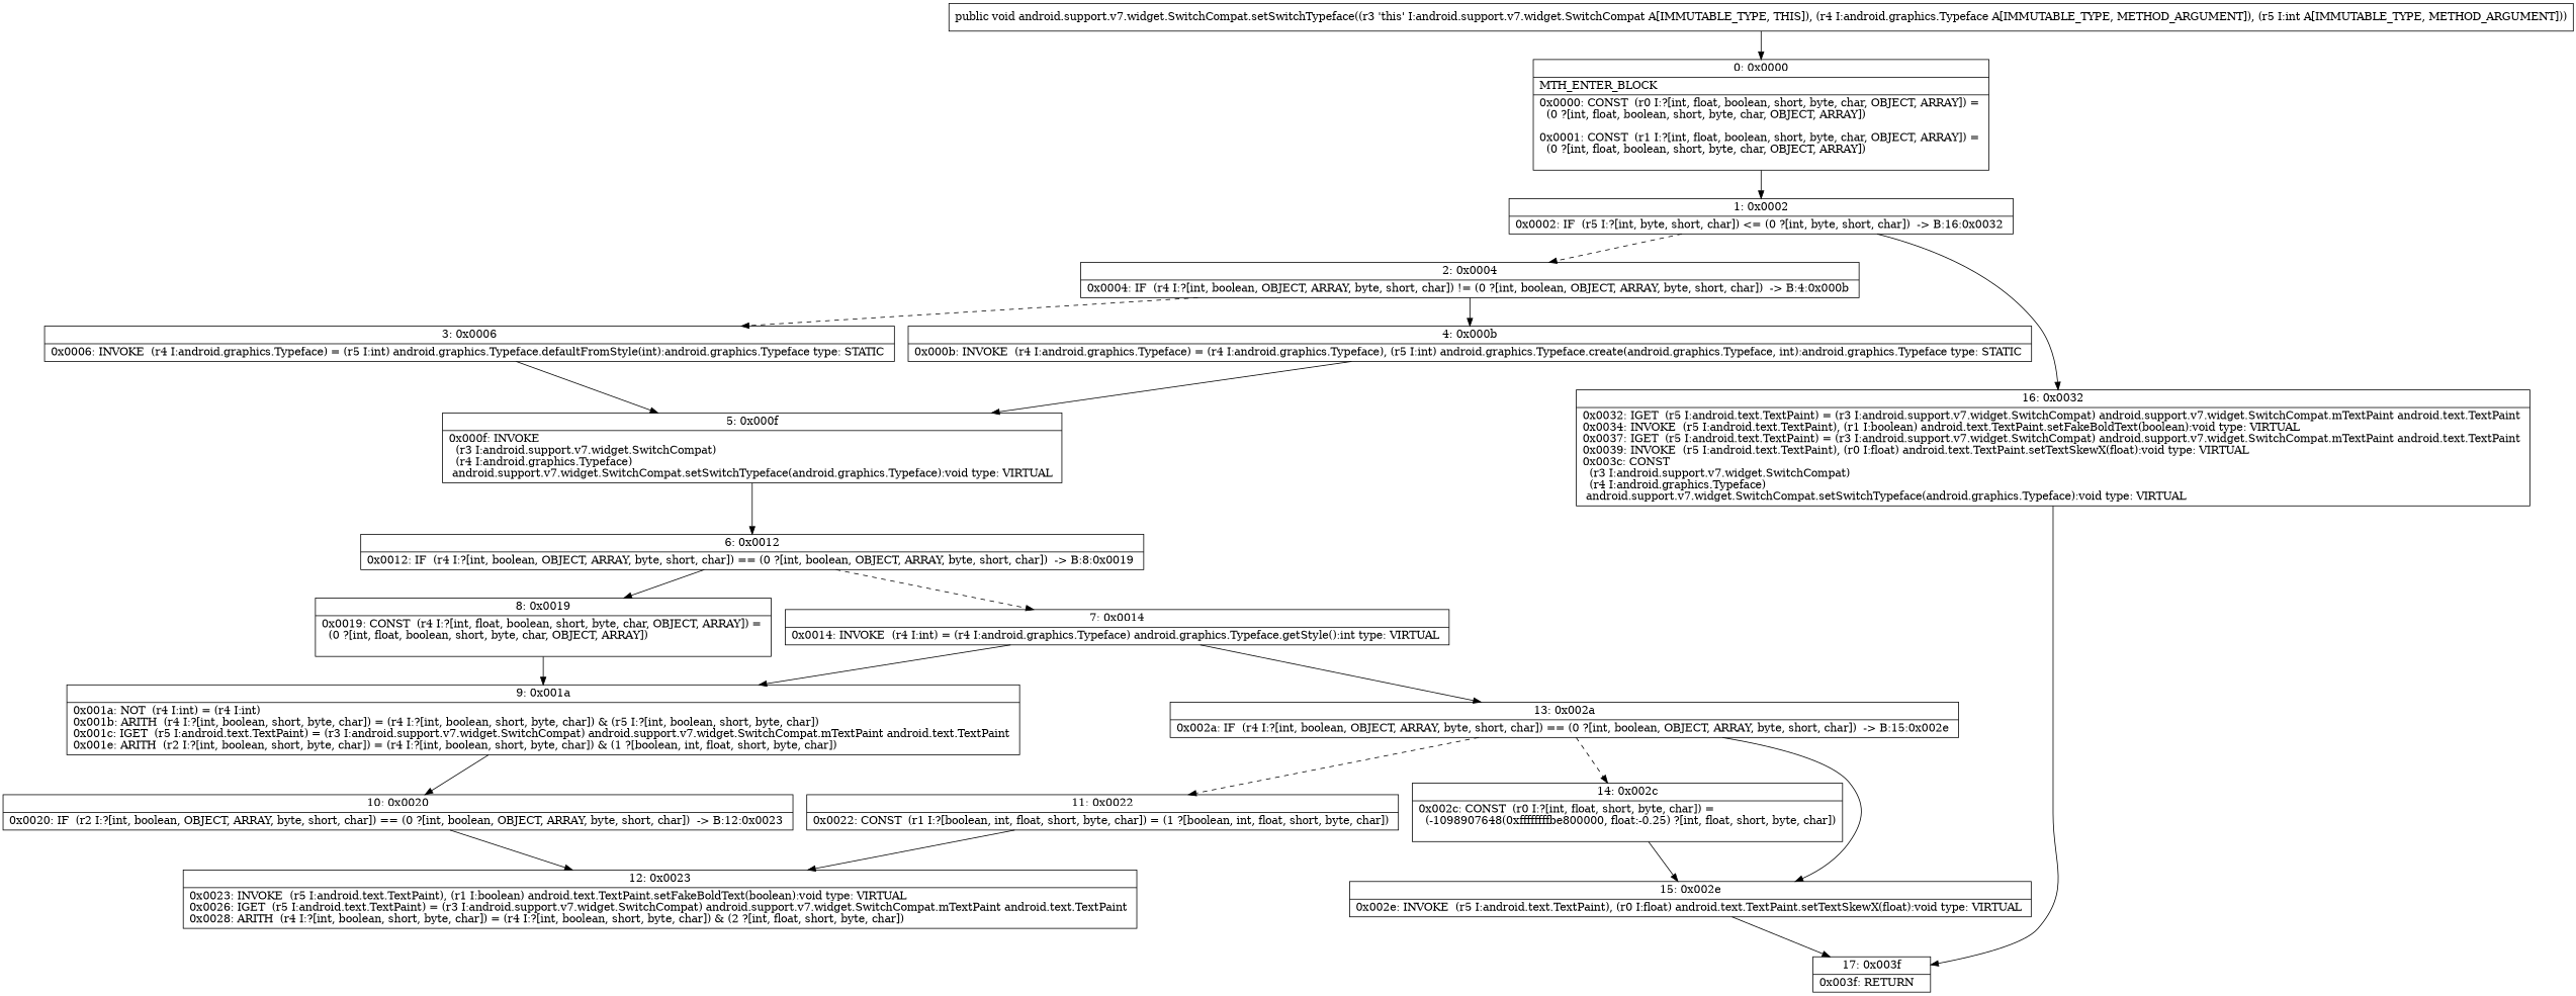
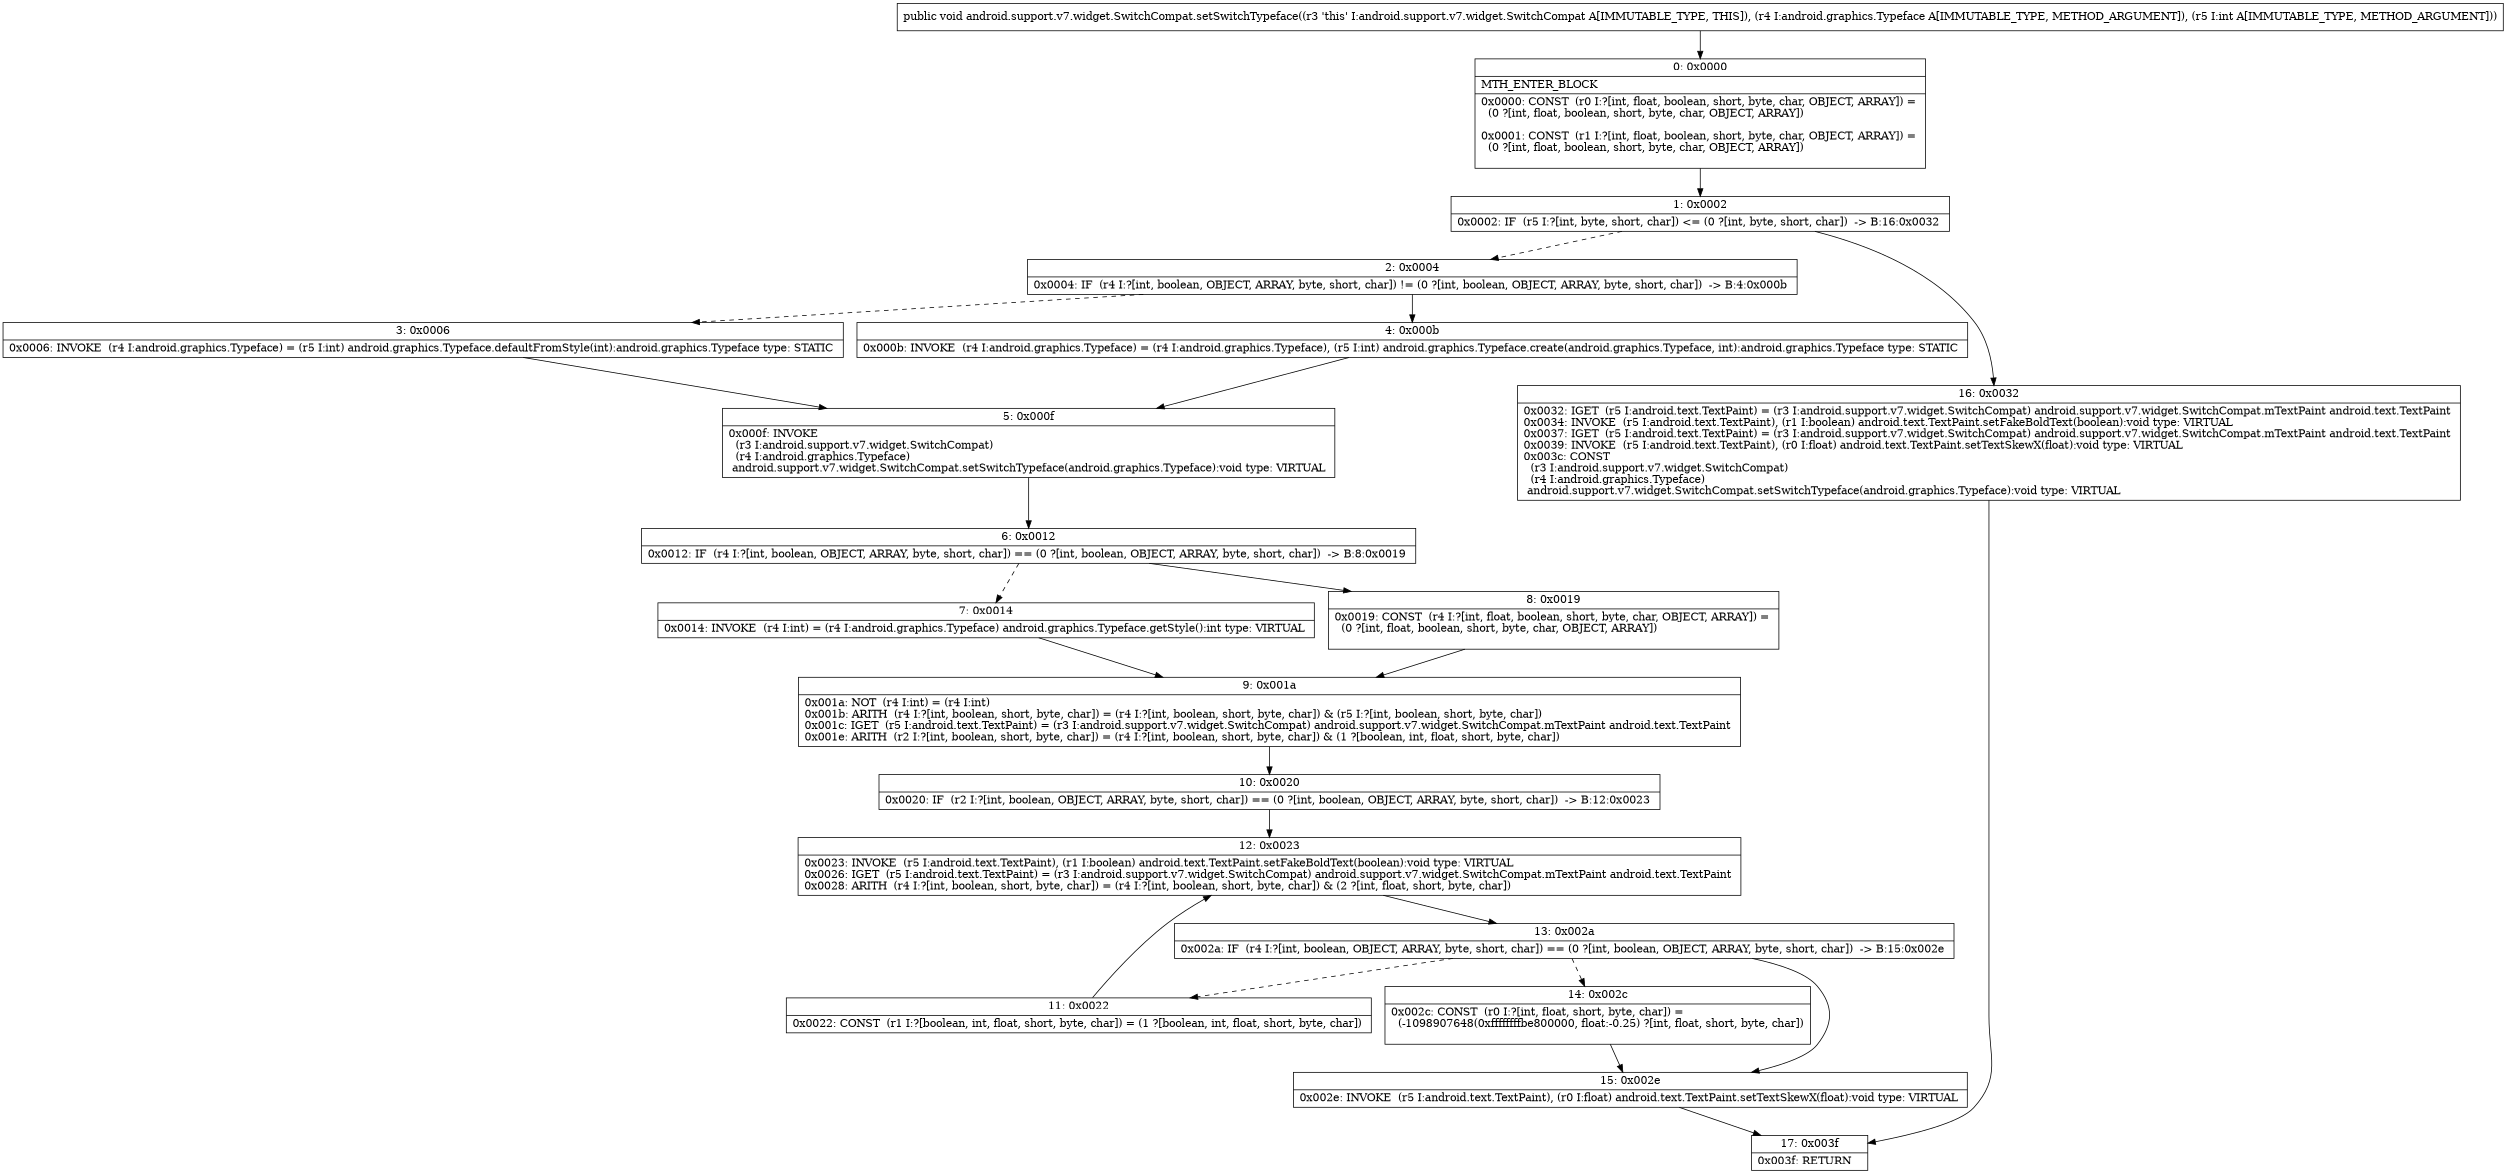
  digraph {
    node [shape=record]
    n1 [label="{0\:\ 0x0000|MTH_ENTER_BLOCK\l|0x0000: CONST  (r0 I:?[int, float, boolean, short, byte, char, OBJECT, ARRAY]) = \l  (0 ?[int, float, boolean, short, byte, char, OBJECT, ARRAY])\l \l0x0001: CONST  (r1 I:?[int, float, boolean, short, byte, char, OBJECT, ARRAY]) = \l  (0 ?[int, float, boolean, short, byte, char, OBJECT, ARRAY])\l \l}"]
    n2 [label="{1\:\ 0x0002|0x0002: IF  (r5 I:?[int, byte, short, char]) \<= (0 ?[int, byte, short, char])  \-\> B:16:0x0032 \l}"]
    n3 [label="{2\:\ 0x0004|0x0004: IF  (r4 I:?[int, boolean, OBJECT, ARRAY, byte, short, char]) != (0 ?[int, boolean, OBJECT, ARRAY, byte, short, char])  \-\> B:4:0x000b \l}"]
    n4 [label="{16\:\ 0x0032|0x0032: IGET  (r5 I:android.text.TextPaint) = (r3 I:android.support.v7.widget.SwitchCompat) android.support.v7.widget.SwitchCompat.mTextPaint android.text.TextPaint \l0x0034: INVOKE  (r5 I:android.text.TextPaint), (r1 I:boolean) android.text.TextPaint.setFakeBoldText(boolean):void type: VIRTUAL \l0x0037: IGET  (r5 I:android.text.TextPaint) = (r3 I:android.support.v7.widget.SwitchCompat) android.support.v7.widget.SwitchCompat.mTextPaint android.text.TextPaint \l0x0039: INVOKE  (r5 I:android.text.TextPaint), (r0 I:float) android.text.TextPaint.setTextSkewX(float):void type: VIRTUAL \l0x003c: CONST  \l  (r3 I:android.support.v7.widget.SwitchCompat)\l  (r4 I:android.graphics.Typeface)\l android.support.v7.widget.SwitchCompat.setSwitchTypeface(android.graphics.Typeface):void type: VIRTUAL \l}"]
    n5 [label="{3\:\ 0x0006|0x0006: INVOKE  (r4 I:android.graphics.Typeface) = (r5 I:int) android.graphics.Typeface.defaultFromStyle(int):android.graphics.Typeface type: STATIC \l}"]
    n6 [label="{4\:\ 0x000b|0x000b: INVOKE  (r4 I:android.graphics.Typeface) = (r4 I:android.graphics.Typeface), (r5 I:int) android.graphics.Typeface.create(android.graphics.Typeface, int):android.graphics.Typeface type: STATIC \l}"]
    n7 [label="{17\:\ 0x003f|0x003f: RETURN   \l}"]
    n8 [label="{5\:\ 0x000f|0x000f: INVOKE  \l  (r3 I:android.support.v7.widget.SwitchCompat)\l  (r4 I:android.graphics.Typeface)\l android.support.v7.widget.SwitchCompat.setSwitchTypeface(android.graphics.Typeface):void type: VIRTUAL \l}"]
    n9 [label="{6\:\ 0x0012|0x0012: IF  (r4 I:?[int, boolean, OBJECT, ARRAY, byte, short, char]) == (0 ?[int, boolean, OBJECT, ARRAY, byte, short, char])  \-\> B:8:0x0019 \l}"]
    n10 [label="{7\:\ 0x0014|0x0014: INVOKE  (r4 I:int) = (r4 I:android.graphics.Typeface) android.graphics.Typeface.getStyle():int type: VIRTUAL \l}"]
    n11 [label="{8\:\ 0x0019|0x0019: CONST  (r4 I:?[int, float, boolean, short, byte, char, OBJECT, ARRAY]) = \l  (0 ?[int, float, boolean, short, byte, char, OBJECT, ARRAY])\l \l}"]
    n12 [label="{9\:\ 0x001a|0x001a: NOT  (r4 I:int) = (r4 I:int) \l0x001b: ARITH  (r4 I:?[int, boolean, short, byte, char]) = (r4 I:?[int, boolean, short, byte, char]) & (r5 I:?[int, boolean, short, byte, char]) \l0x001c: IGET  (r5 I:android.text.TextPaint) = (r3 I:android.support.v7.widget.SwitchCompat) android.support.v7.widget.SwitchCompat.mTextPaint android.text.TextPaint \l0x001e: ARITH  (r2 I:?[int, boolean, short, byte, char]) = (r4 I:?[int, boolean, short, byte, char]) & (1 ?[boolean, int, float, short, byte, char]) \l}"]
    n13 [label="{10\:\ 0x0020|0x0020: IF  (r2 I:?[int, boolean, OBJECT, ARRAY, byte, short, char]) == (0 ?[int, boolean, OBJECT, ARRAY, byte, short, char])  \-\> B:12:0x0023 \l}"]
    n14 [label="{12\:\ 0x0023|0x0023: INVOKE  (r5 I:android.text.TextPaint), (r1 I:boolean) android.text.TextPaint.setFakeBoldText(boolean):void type: VIRTUAL \l0x0026: IGET  (r5 I:android.text.TextPaint) = (r3 I:android.support.v7.widget.SwitchCompat) android.support.v7.widget.SwitchCompat.mTextPaint android.text.TextPaint \l0x0028: ARITH  (r4 I:?[int, boolean, short, byte, char]) = (r4 I:?[int, boolean, short, byte, char]) & (2 ?[int, float, short, byte, char]) \l}"]
    n15 [label="{11\:\ 0x0022|0x0022: CONST  (r1 I:?[boolean, int, float, short, byte, char]) = (1 ?[boolean, int, float, short, byte, char]) \l}"]
    n16 [label="{13\:\ 0x002a|0x002a: IF  (r4 I:?[int, boolean, OBJECT, ARRAY, byte, short, char]) == (0 ?[int, boolean, OBJECT, ARRAY, byte, short, char])  \-\> B:15:0x002e \l}"]
    n17 [label="{14\:\ 0x002c|0x002c: CONST  (r0 I:?[int, float, short, byte, char]) = \l  (\-1098907648(0xffffffffbe800000, float:\-0.25) ?[int, float, short, byte, char])\l \l}"]
    n18 [label="{15\:\ 0x002e|0x002e: INVOKE  (r5 I:android.text.TextPaint), (r0 I:float) android.text.TextPaint.setTextSkewX(float):void type: VIRTUAL \l}"]
    n19 [label="{public void android.support.v7.widget.SwitchCompat.setSwitchTypeface((r3 'this' I:android.support.v7.widget.SwitchCompat A[IMMUTABLE_TYPE, THIS]), (r4 I:android.graphics.Typeface A[IMMUTABLE_TYPE, METHOD_ARGUMENT]), (r5 I:int A[IMMUTABLE_TYPE, METHOD_ARGUMENT])) }"]
    n1 -> n2
    n2 -> n3 [style=dashed]
    n2 -> n4
    n3 -> n5 [style=dashed]
    n3 -> n6
    n4 -> n7
    n5 -> n8
    n6 -> n8
    n8 -> n9
    n9 -> n10 [style=dashed]
    n9 -> n11
    n10 -> n12
    n11 -> n12
    n12 -> n13
    n13 -> n14
-   n10 -> n16
+   n14 -> n16
    n15 -> n14
    n16 -> n15 [style=dashed]
    n16 -> n17 [style=dashed]
    n16 -> n18
    n17 -> n18
    n18 -> n7
    n19 -> n1
  }
